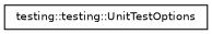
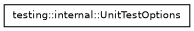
  digraph {
    rankdir=LR
-   n1 [color=black fillcolor=white fontname=Helvetica fontsize=10 height=0.2 label="testing::testing::UnitTestOptions" shape=record style=filled width=0.4]
+   n1 [color=black fillcolor=white fontname=Helvetica fontsize=10 height=0.2 label="testing::internal::UnitTestOptions" shape=record style=filled width=0.4]
  }
